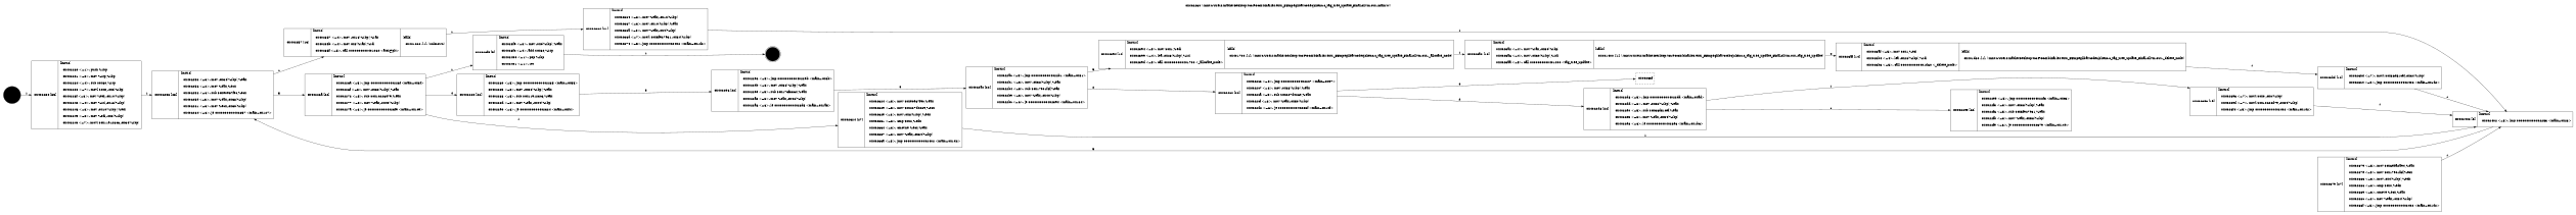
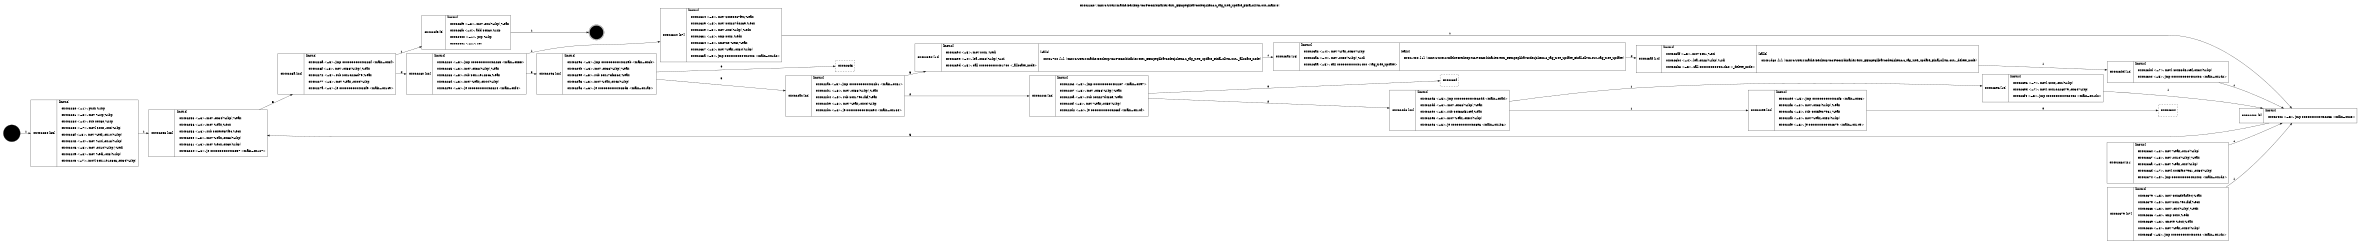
  digraph {
    label="0x402230 (/mnt/c/Users/mathe/Desktop/tcc/POCII/binaries/extr_FFmpeglibavcodecj2kenc.c_tag_tree_update_Final-ollvm.out::main(0))"
    labelloc=t
    rankdir=LR
    node [shape=record]
    Entry [fillcolor=black height=0.3 shape=circle style=filled width=0.3]
    n2 [label="{\n     0x402230 [35]\l\n     | [instrs]\l\n     &nbsp;&nbsp;0x402230 \<+1\>: push %rbp\l\n     &nbsp;&nbsp;0x402231 \<+3\>: mov %rsp,%rbp\l\n     &nbsp;&nbsp;0x402234 \<+4\>: sub $0x60,%rsp\l\n     &nbsp;&nbsp;0x402238 \<+7\>: movl $0x0,-0xc(%rbp)\l\n     &nbsp;&nbsp;0x40223f \<+3\>: mov %edi,-0x10(%rbp)\l\n     &nbsp;&nbsp;0x402242 \<+4\>: mov %rsi,-0x18(%rbp)\l\n     &nbsp;&nbsp;0x402246 \<+3\>: mov -0x10(%rbp),%edi\l\n     &nbsp;&nbsp;0x402249 \<+3\>: mov %edi,-0x8(%rbp)\l\n     &nbsp;&nbsp;0x40224c \<+7\>: movl $0x119123c6,-0x34(%rbp)\l\n  }"]
    n3 [label="{\n     0x402253 [23]\l\n     | [instrs]\l\n     &nbsp;&nbsp;0x402253 \<+3\>: mov -0x34(%rbp),%eax\l\n     &nbsp;&nbsp;0x402256 \<+2\>: mov %eax,%ecx\l\n     &nbsp;&nbsp;0x402258 \<+6\>: sub $0xe0e67f9c,%ecx\l\n     &nbsp;&nbsp;0x40225e \<+3\>: mov %eax,-0x38(%rbp)\l\n     &nbsp;&nbsp;0x402261 \<+3\>: mov %ecx,-0x3c(%rbp)\l\n     &nbsp;&nbsp;0x402264 \<+6\>: je 0000000000402357 \<main+0x127\>\l\n  }"]
-   n4 [label="{\n     0x402357 [13]\l\n     | [instrs]\l\n     &nbsp;&nbsp;0x402357 \<+4\>: mov -0x18(%rbp),%rax\l\n     &nbsp;&nbsp;0x40235b \<+4\>: mov 0x8(%rax),%rdi\l\n     &nbsp;&nbsp;0x40235f \<+5\>: call 0000000000401060 \<atoi@plt\>\l\n     | [calls]\l\n     &nbsp;&nbsp;0x401060 \{1\} (unknown)\l\n  }"]
    n5 [label="{\n     0x40226a [22]\l\n     | [instrs]\l\n     &nbsp;&nbsp;0x40226a \<+5\>: jmp 000000000040226f \<main+0x3f\>\l\n     &nbsp;&nbsp;0x40226f \<+3\>: mov -0x38(%rbp),%eax\l\n     &nbsp;&nbsp;0x402272 \<+5\>: sub $0x10226d79,%eax\l\n     &nbsp;&nbsp;0x402277 \<+3\>: mov %eax,-0x40(%rbp)\l\n     &nbsp;&nbsp;0x40227a \<+6\>: je 00000000004023f9 \<main+0x1c9\>\l\n  }"]
    n6 [label="{\n     0x402364 [21]\l\n     | [instrs]\l\n     &nbsp;&nbsp;0x402364 \<+3\>: mov %eax,-0x1c(%rbp)\l\n     &nbsp;&nbsp;0x402367 \<+3\>: mov -0x1c(%rbp),%eax\l\n     &nbsp;&nbsp;0x40236a \<+3\>: mov %eax,-0x4(%rbp)\l\n     &nbsp;&nbsp;0x40236d \<+7\>: movl $0x5f927931,-0x34(%rbp)\l\n     &nbsp;&nbsp;0x402374 \<+5\>: jmp 0000000000402402 \<main+0x1d2\>\l\n  }"]
    n7 [label="{\n     0x4023f9 [9]\l\n     | [instrs]\l\n     &nbsp;&nbsp;0x4023f9 \<+3\>: mov -0xc(%rbp),%eax\l\n     &nbsp;&nbsp;0x4023fc \<+4\>: add $0x60,%rsp\l\n     &nbsp;&nbsp;0x402400 \<+1\>: pop %rbp\l\n     &nbsp;&nbsp;0x402401 \<+1\>: ret\l\n  }"]
    n8 [label="{\n     0x402280 [22]\l\n     | [instrs]\l\n     &nbsp;&nbsp;0x402280 \<+5\>: jmp 0000000000402285 \<main+0x55\>\l\n     &nbsp;&nbsp;0x402285 \<+3\>: mov -0x38(%rbp),%eax\l\n     &nbsp;&nbsp;0x402288 \<+5\>: sub $0x119123c6,%eax\l\n     &nbsp;&nbsp;0x40228d \<+3\>: mov %eax,-0x44(%rbp)\l\n     &nbsp;&nbsp;0x402290 \<+6\>: je 0000000000402324 \<main+0xf4\>\l\n  }"]
    n9 [label="{\n     0x402402 [5]\l\n     | [instrs]\l\n     &nbsp;&nbsp;0x402402 \<+5\>: jmp 0000000000402253 \<main+0x23\>\l\n  }"]
    Exit [fillcolor=black height=0.3 peripheries=2 shape=circle style=filled width=0.3]
    n11 [label="{\n     0x402324 [27]\l\n     | [instrs]\l\n     &nbsp;&nbsp;0x402324 \<+5\>: mov $0xe0e67f9c,%eax\l\n     &nbsp;&nbsp;0x402329 \<+5\>: mov $0x227d4269,%ecx\l\n     &nbsp;&nbsp;0x40232e \<+3\>: mov -0x8(%rbp),%edx\l\n     &nbsp;&nbsp;0x402331 \<+3\>: cmp $0x2,%edx\l\n     &nbsp;&nbsp;0x402334 \<+3\>: cmovne %ecx,%eax\l\n     &nbsp;&nbsp;0x402337 \<+3\>: mov %eax,-0x34(%rbp)\l\n     &nbsp;&nbsp;0x40233a \<+5\>: jmp 0000000000402402 \<main+0x1d2\>\l\n  }"]
    n12 [label="{\n     0x402296 [22]\l\n     | [instrs]\l\n     &nbsp;&nbsp;0x402296 \<+5\>: jmp 000000000040229b \<main+0x6b\>\l\n     &nbsp;&nbsp;0x40229b \<+3\>: mov -0x38(%rbp),%eax\l\n     &nbsp;&nbsp;0x40229e \<+5\>: sub $0x173f3364,%eax\l\n     &nbsp;&nbsp;0x4022a3 \<+3\>: mov %eax,-0x48(%rbp)\l\n     &nbsp;&nbsp;0x4022a6 \<+6\>: je 00000000004023d5 \<main+0x1a5\>\l\n  }"]
+   n13 [label="{\n     0x4023d5\l\n  }" style=dashed]
    n14 [label="{\n     0x4022ac [22]\l\n     | [instrs]\l\n     &nbsp;&nbsp;0x4022ac \<+5\>: jmp 00000000004022b1 \<main+0x81\>\l\n     &nbsp;&nbsp;0x4022b1 \<+3\>: mov -0x38(%rbp),%eax\l\n     &nbsp;&nbsp;0x4022b4 \<+5\>: sub $0x17e01f8f,%eax\l\n     &nbsp;&nbsp;0x4022b9 \<+3\>: mov %eax,-0x4c(%rbp)\l\n     &nbsp;&nbsp;0x4022bc \<+6\>: je 0000000000402394 \<main+0x164\>\l\n  }"]
    n15 [label="{\n     0x4023bd [12]\l\n     | [instrs]\l\n     &nbsp;&nbsp;0x4023bd \<+7\>: movl $0x36d51cef,-0x34(%rbp)\l\n     &nbsp;&nbsp;0x4023c4 \<+5\>: jmp 0000000000402402 \<main+0x1d2\>\l\n  }"]
    n16 [label="{\n     0x402394 [14]\l\n     | [instrs]\l\n     &nbsp;&nbsp;0x402394 \<+5\>: mov $0x1,%edi\l\n     &nbsp;&nbsp;0x402399 \<+4\>: lea -0x28(%rbp),%rsi\l\n     &nbsp;&nbsp;0x40239d \<+5\>: call 0000000000401700 \<_allocate_node\>\l\n     | [calls]\l\n     &nbsp;&nbsp;0x401700 \{1\} (/mnt/c/Users/mathe/Desktop/tcc/POCII/binaries/extr_FFmpeglibavcodecj2kenc.c_tag_tree_update_Final-ollvm.out::_allocate_node)\l\n  }"]
    n17 [label="{\n     0x4022c2 [22]\l\n     | [instrs]\l\n     &nbsp;&nbsp;0x4022c2 \<+5\>: jmp 00000000004022c7 \<main+0x97\>\l\n     &nbsp;&nbsp;0x4022c7 \<+3\>: mov -0x38(%rbp),%eax\l\n     &nbsp;&nbsp;0x4022ca \<+5\>: sub $0x227d4269,%eax\l\n     &nbsp;&nbsp;0x4022cf \<+3\>: mov %eax,-0x50(%rbp)\l\n     &nbsp;&nbsp;0x4022d2 \<+6\>: je 000000000040233f \<main+0x10f\>\l\n  }"]
    n18 [label="{\n     0x4023af [14]\l\n     | [instrs]\l\n     &nbsp;&nbsp;0x4023af \<+5\>: mov $0x1,%esi\l\n     &nbsp;&nbsp;0x4023b4 \<+4\>: lea -0x28(%rbp),%rdi\l\n     &nbsp;&nbsp;0x4023b8 \<+5\>: call 0000000000401d60 \<_delete_node\>\l\n     | [calls]\l\n     &nbsp;&nbsp;0x401d60 \{1\} (/mnt/c/Users/mathe/Desktop/tcc/POCII/binaries/extr_FFmpeglibavcodecj2kenc.c_tag_tree_update_Final-ollvm.out::_delete_node)\l\n  }"]
    n19 [label="{\n     0x4023a2 [13]\l\n     | [instrs]\l\n     &nbsp;&nbsp;0x4023a2 \<+4\>: mov %rax,-0x30(%rbp)\l\n     &nbsp;&nbsp;0x4023a6 \<+4\>: mov -0x30(%rbp),%rdi\l\n     &nbsp;&nbsp;0x4023aa \<+5\>: call 0000000000401400 \<tag_tree_update\>\l\n     | [calls]\l\n     &nbsp;&nbsp;0x401400 \{1\} (/mnt/c/Users/mathe/Desktop/tcc/POCII/binaries/extr_FFmpeglibavcodecj2kenc.c_tag_tree_update_Final-ollvm.out::tag_tree_update)\l\n  }"]
    n20 [label="{\n     0x40233f\l\n  }" style=dashed]
    n21 [label="{\n     0x4022d8 [22]\l\n     | [instrs]\l\n     &nbsp;&nbsp;0x4022d8 \<+5\>: jmp 00000000004022dd \<main+0xad\>\l\n     &nbsp;&nbsp;0x4022dd \<+3\>: mov -0x38(%rbp),%eax\l\n     &nbsp;&nbsp;0x4022e0 \<+5\>: sub $0x36d51cef,%eax\l\n     &nbsp;&nbsp;0x4022e5 \<+3\>: mov %eax,-0x54(%rbp)\l\n     &nbsp;&nbsp;0x4022e8 \<+6\>: je 00000000004023e6 \<main+0x1b6\>\l\n  }"]
    n22 [label="{\n     0x4023e6 [19]\l\n     | [instrs]\l\n     &nbsp;&nbsp;0x4023e6 \<+7\>: movl $0x0,-0xc(%rbp)\l\n     &nbsp;&nbsp;0x4023ed \<+7\>: movl $0x10226d79,-0x34(%rbp)\l\n     &nbsp;&nbsp;0x4023f4 \<+5\>: jmp 0000000000402402 \<main+0x1d2\>\l\n  }"]
    n23 [label="{\n     0x4022ee [22]\l\n     | [instrs]\l\n     &nbsp;&nbsp;0x4022ee \<+5\>: jmp 00000000004022f3 \<main+0xc3\>\l\n     &nbsp;&nbsp;0x4022f3 \<+3\>: mov -0x38(%rbp),%eax\l\n     &nbsp;&nbsp;0x4022f6 \<+5\>: sub $0x5f927931,%eax\l\n     &nbsp;&nbsp;0x4022fb \<+3\>: mov %eax,-0x58(%rbp)\l\n     &nbsp;&nbsp;0x4022fe \<+6\>: je 0000000000402379 \<main+0x149\>\l\n  }"]
+   n24 [label="{\n     0x402304\l\n  }" style=dashed]
    n25 [label="{\n     0x402379 [27]\l\n     | [instrs]\l\n     &nbsp;&nbsp;0x402379 \<+5\>: mov $0x6eba2a94,%eax\l\n     &nbsp;&nbsp;0x40237e \<+5\>: mov $0x17e01f8f,%ecx\l\n     &nbsp;&nbsp;0x402383 \<+3\>: mov -0x4(%rbp),%edx\l\n     &nbsp;&nbsp;0x402386 \<+3\>: cmp $0x0,%edx\l\n     &nbsp;&nbsp;0x402389 \<+3\>: cmove %ecx,%eax\l\n     &nbsp;&nbsp;0x40238c \<+3\>: mov %eax,-0x34(%rbp)\l\n     &nbsp;&nbsp;0x40238f \<+5\>: jmp 0000000000402402 \<main+0x1d2\>\l\n  }"]
    Entry -> n2 [label=" 1"]
    n2 -> n3 [label=" 1"]
-   n3 -> n4 [label=" 1"]
    n3 -> n5 [label=" 5"]
-   n4 -> n6 [label=" 1"]
    n5 -> n7 [label=" 1"]
    n5 -> n8 [label=" 4"]
    n6 -> n9 [label=" 1"]
    n7 -> Exit [label=" 1"]
-   n5 -> n11 [label=" 1"]
+   n8 -> n11 [label=" 1"]
    n8 -> n12 [label=" 3"]
    n9 -> n3 [label=" 5"]
    n11 -> n9 [label=" 1"]
+   n12 -> n13 [label=" 0"]
    n12 -> n14 [label=" 3"]
    n14 -> n16 [label=" 5"]
    n14 -> n17 [label=" 2"]
    n15 -> n9 [label=" 1"]
    n16 -> n19 [label=" 1"]
    n17 -> n20 [label=" 0"]
    n17 -> n21 [label=" 2"]
    n18 -> n15 [label=" 1"]
    n19 -> n18 [label=" 4"]
    n21 -> n22 [label=" 1"]
    n21 -> n23 [label=" 1"]
    n22 -> n9 [label=" 1"]
+   n23 -> n24 [label=" 0"]
    n25 -> n9 [label=" 1"]
  }
